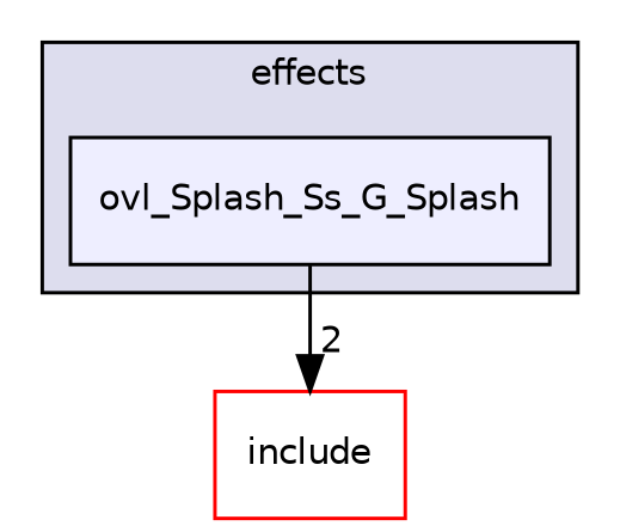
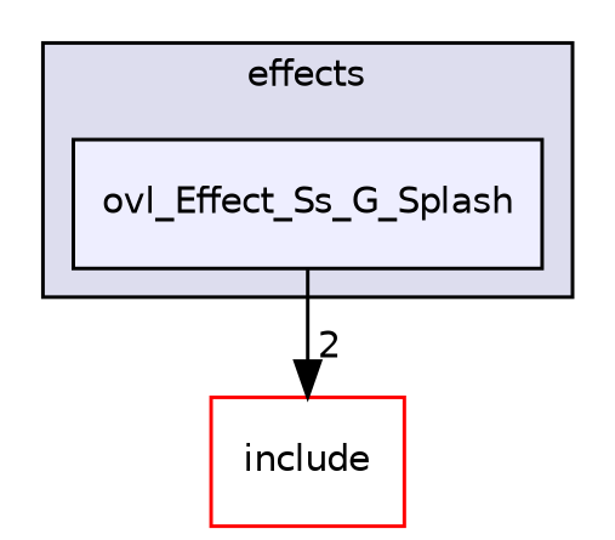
  digraph {
    compound=true
    node [fontname=Helvetica fontsize=10 shape=box style=filled]
-   n1 [fillcolor="#eeeeff" label=ovl_Splash_Ss_G_Splash pencolor=black]
+   n1 [fillcolor="#eeeeff" label=ovl_Effect_Ss_G_Splash pencolor=black]
    n2 [color=red fillcolor=white label=include]
    subgraph cluster_1 {
      bgcolor="#ddddee"
      fontname=Helvetica
      fontsize=10
      label=effects
      pencolor=black
      n1
    }
    n1 -> n2 [headlabel=2 labeldistance=1.5 labelfontname=Helvetica labelfontsize=10]
  }
